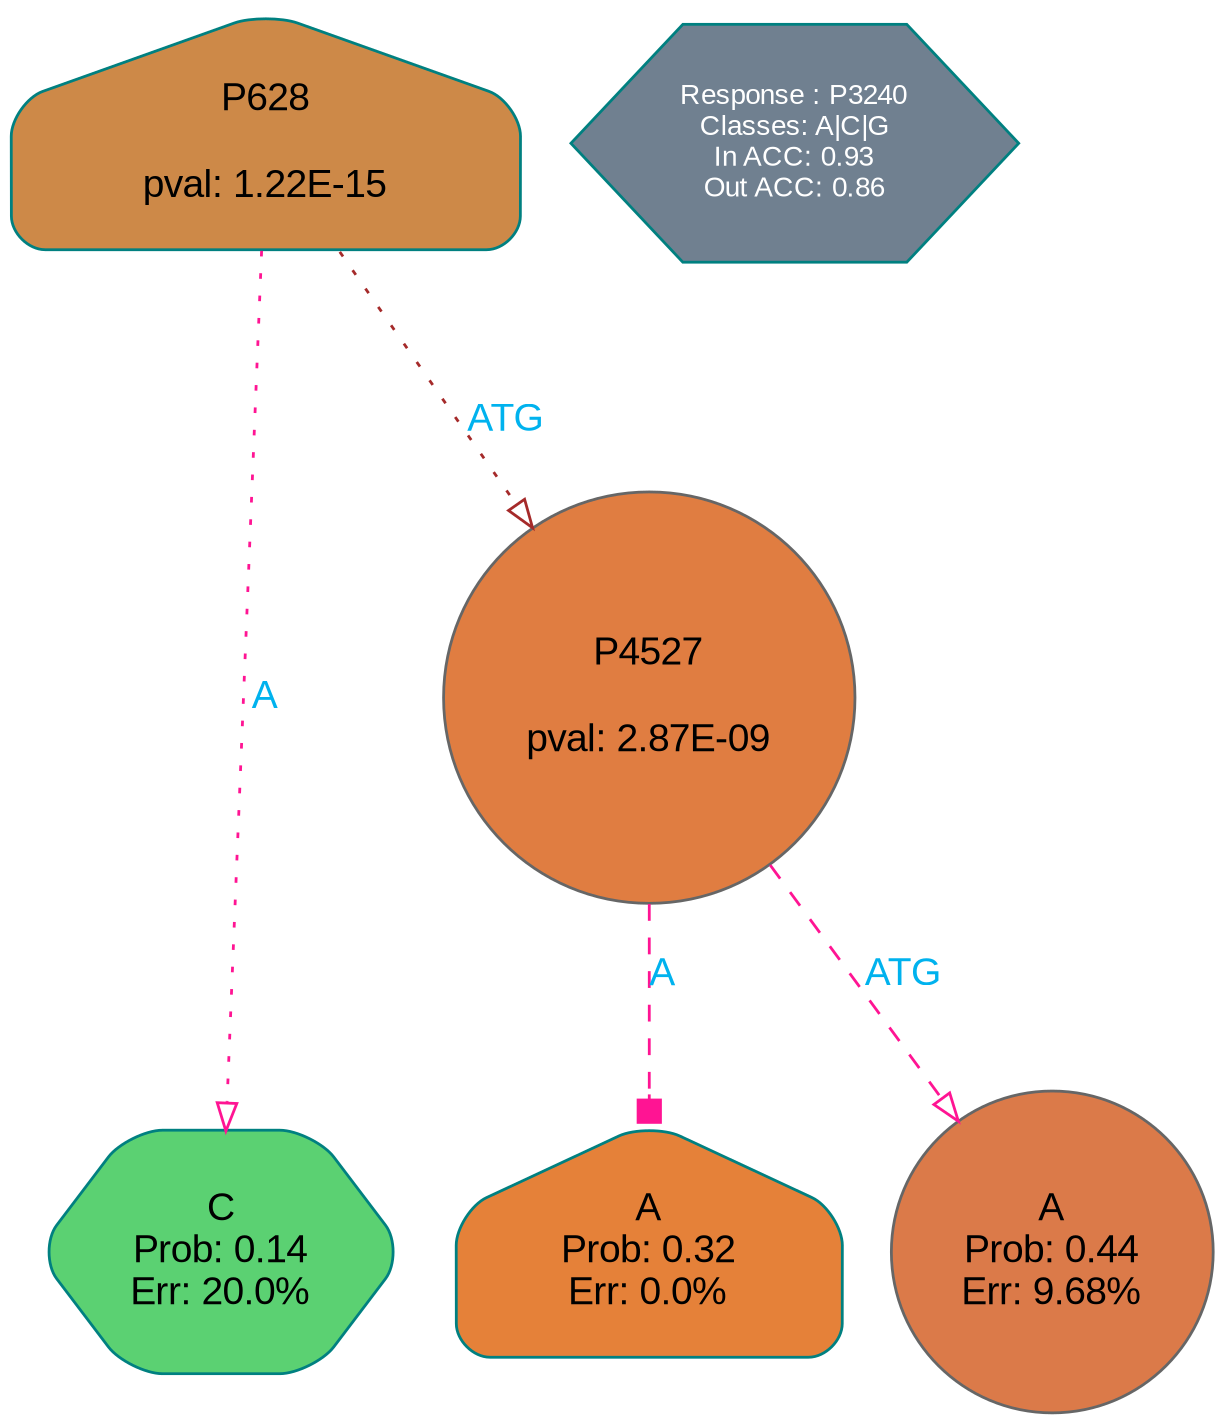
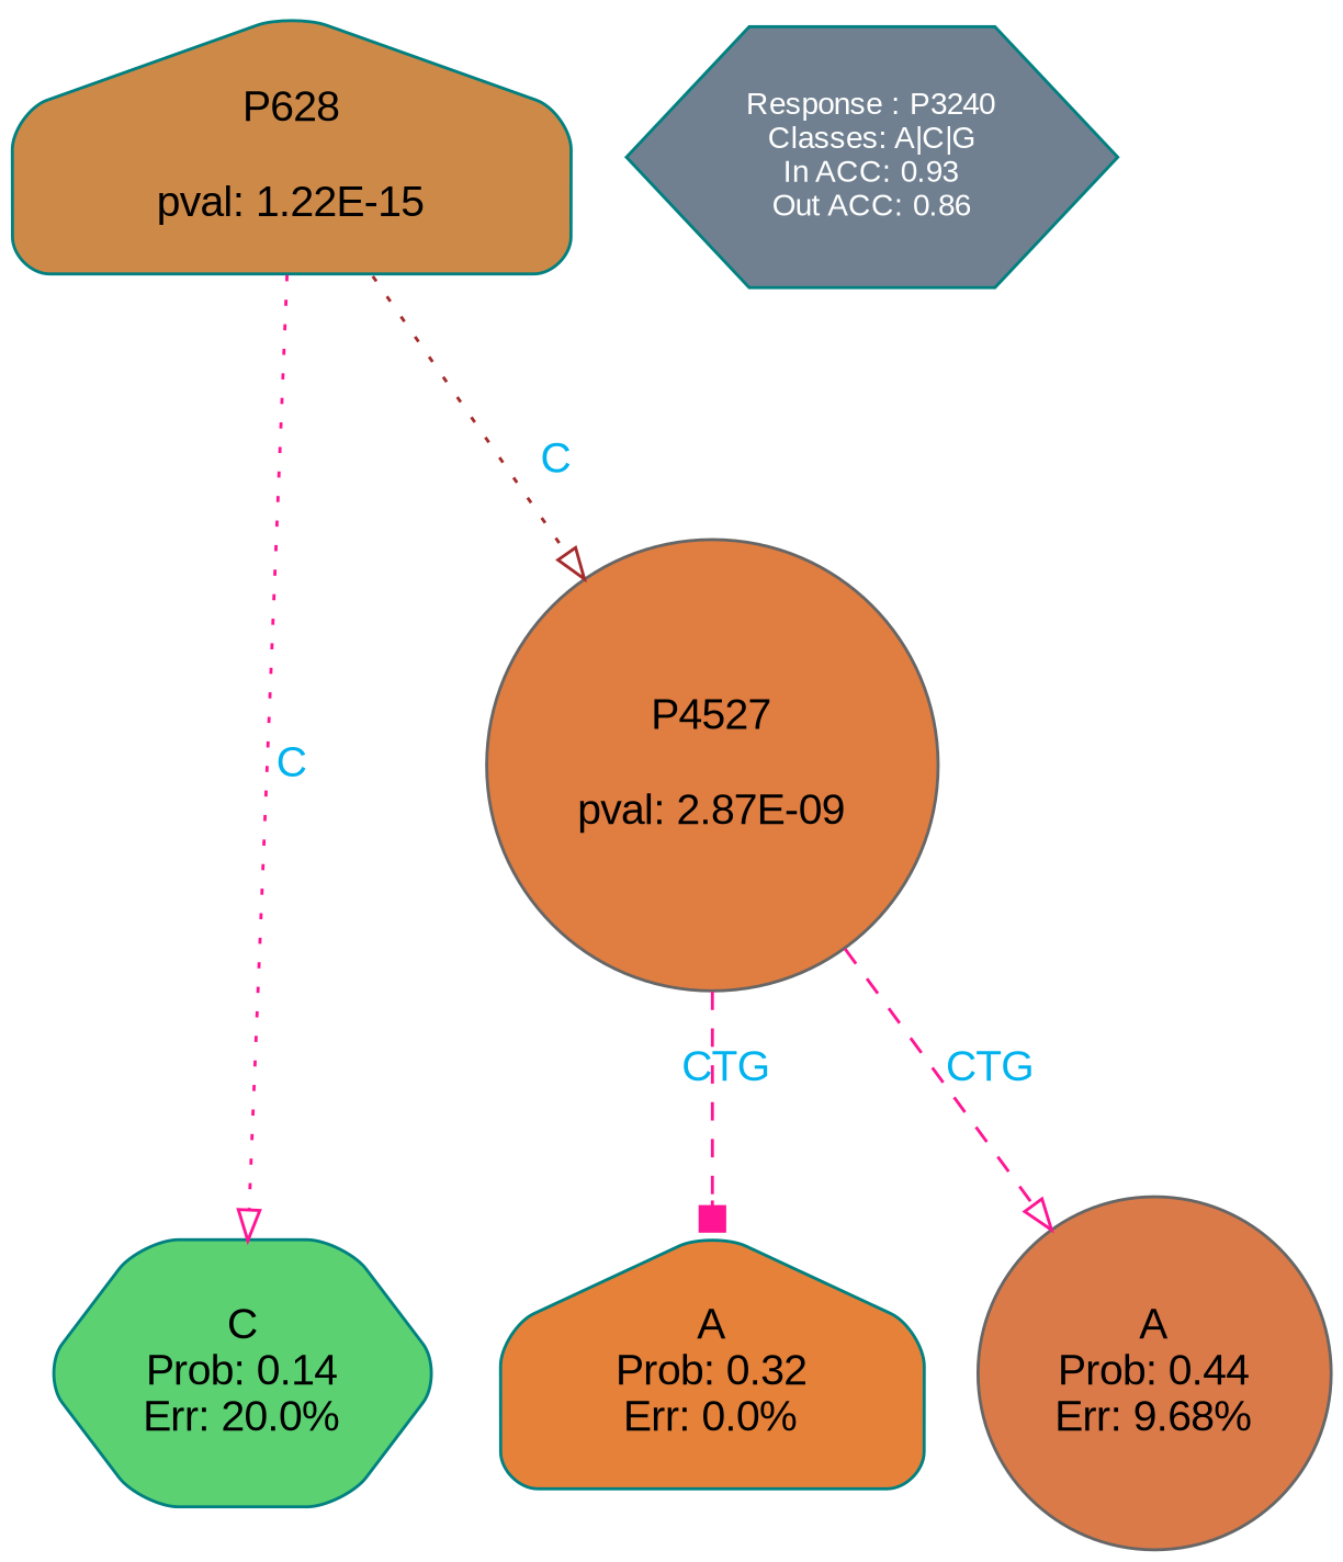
  digraph {
    fontname="Liberation Sans"
    ranksep=equally
    splines=polylines
    node [color=teal fontname="Liberation Sans" shape=house style="filled, rounded"]
    edge [arrowhead=onormal color=deeppink fontcolor=deepskyblue2 fontname="Liberation Sans" style=dotted]
    n1 [fillcolor="#e58139" label="A\nProb: 0.32\nErr: 0.0%"]
    n2 [color=gray40 fillcolor="#db7a49" label="A\nProb: 0.44\nErr: 9.68%" shape=circle]
    n3 [fillcolor="#5bd172" label="C\nProb: 0.14\nErr: 20.0%" shape=hexagon]
    n4 [align=left fillcolor=slategray fontcolor=white fontsize=10 label="Response : P3240\nClasses: A|C|G\nIn ACC: 0.93\nOut ACC: 0.86\n" shape=hexagon style=filled]
    n5 [fillcolor="#cd8948" label="P628\n\npval: 1.22E-15"]
    n6 [color=gray40 fillcolor="#e07d41" label="P4527\n\npval: 2.87E-09" shape=circle]
    subgraph sub_1 {
      rank=same
      n1
      n2
      n3
    }
    subgraph sub_2 {
      rank=same
      n4
      n5
    }
-   n5 -> n3 [label=A]
-   n5 -> n6 [color=brown label=ATG]
-   n6 -> n1 [arrowhead=box label=A style=dashed]
-   n6 -> n2 [label=ATG style=dashed]
+   n5 -> n3 [label=C]
+   n5 -> n6 [color=brown label=C]
+   n6 -> n1 [arrowhead=box label=CTG style=dashed]
+   n6 -> n2 [label=CTG style=dashed]
  }
